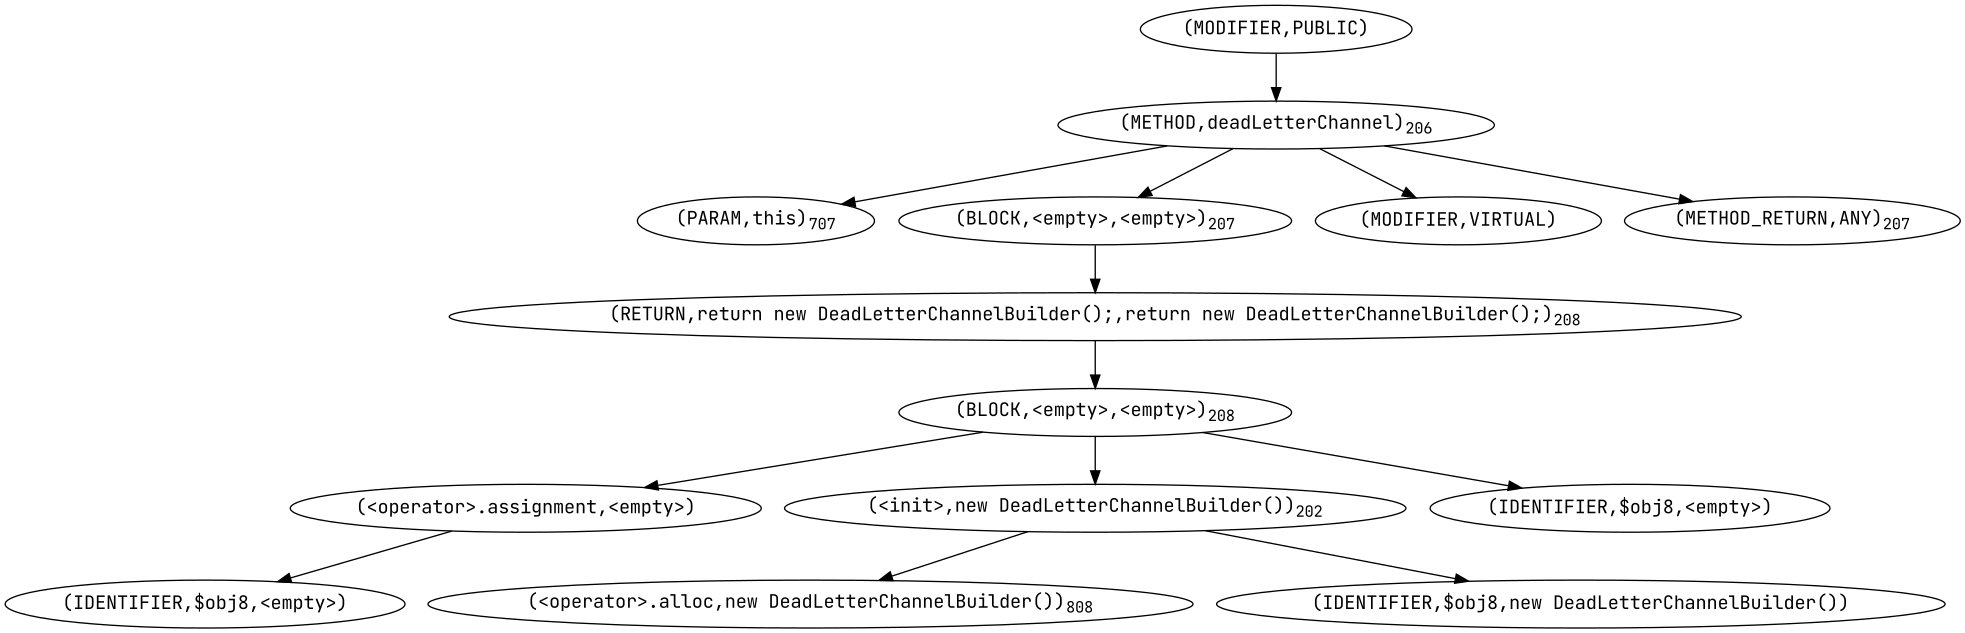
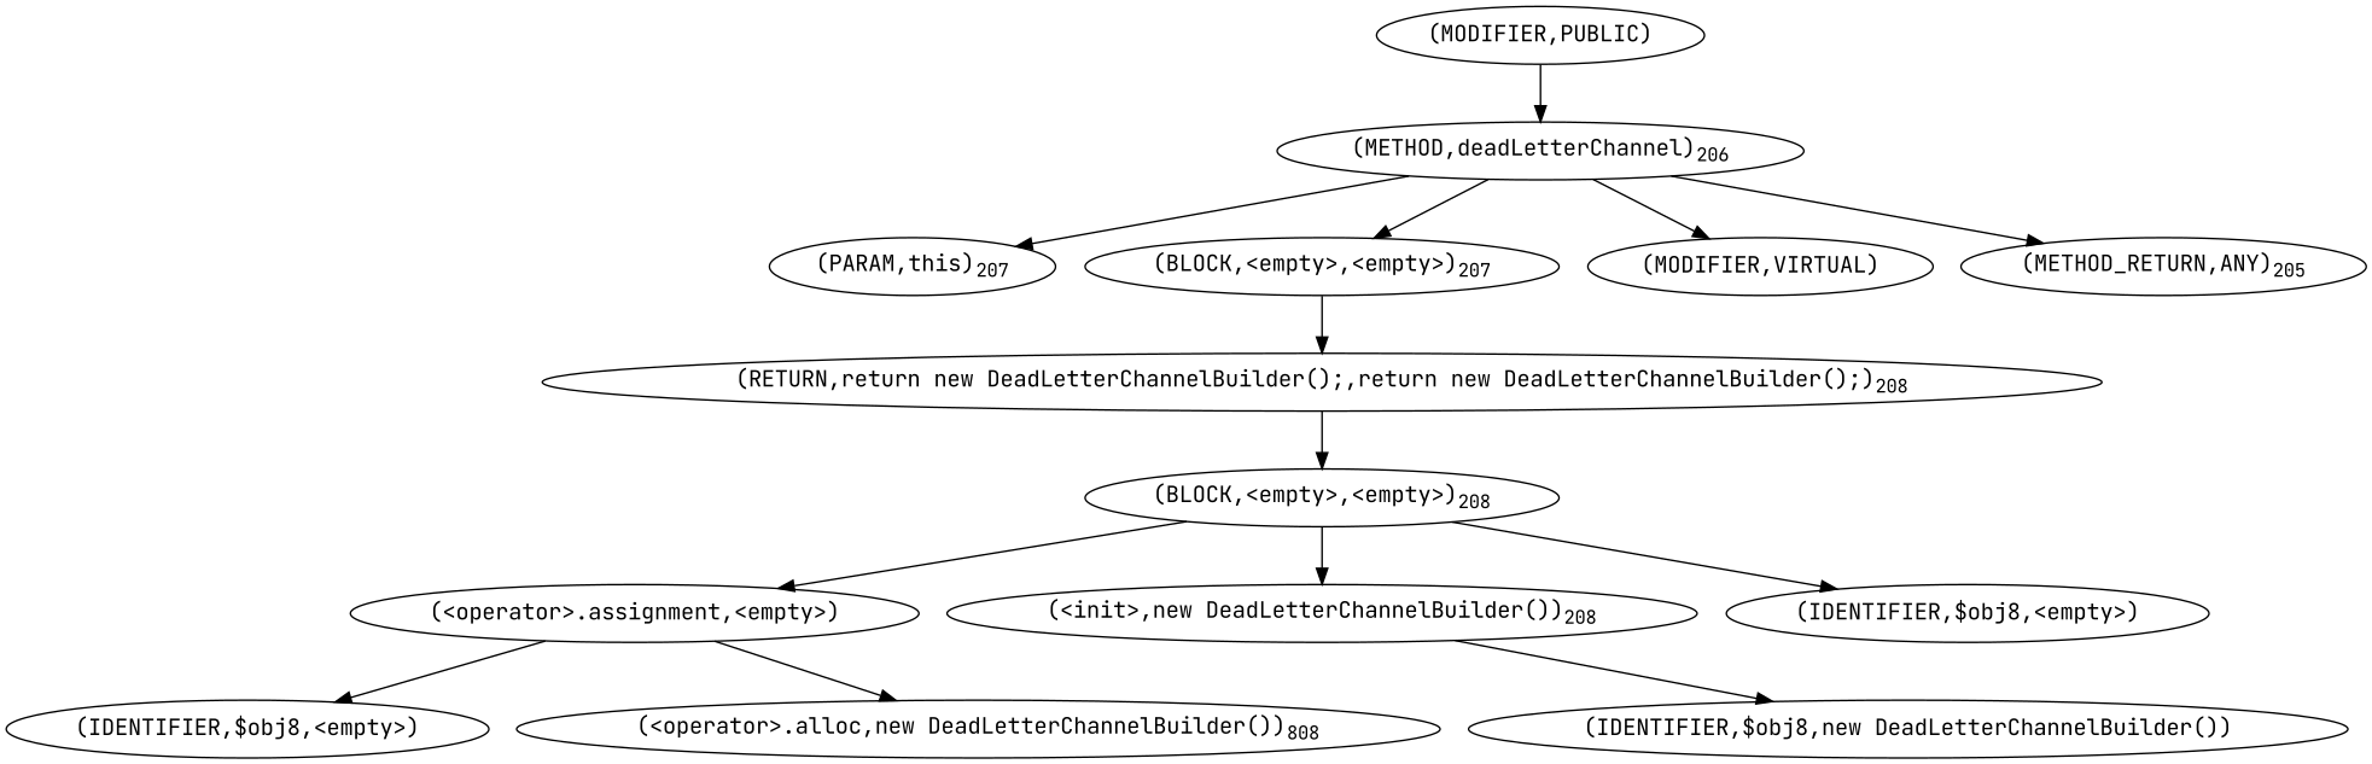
  digraph {
    fontname="JetBrains Mono"
    node [fontname="JetBrains Mono"]
    edge [fontname="JetBrains Mono"]
    n1 [label=<(METHOD,deadLetterChannel)<SUB>206</SUB>>]
-   n2 [label=<(PARAM,this)<SUB>707</SUB>>]
+   n2 [label=<(PARAM,this)<SUB>207</SUB>>]
    n3 [label=<(BLOCK,&lt;empty&gt;,&lt;empty&gt;)<SUB>207</SUB>>]
    n4 [label=<(MODIFIER,VIRTUAL)>]
-   n5 [label=<(METHOD_RETURN,ANY)<SUB>207</SUB>>]
+   n5 [label=<(METHOD_RETURN,ANY)<SUB>205</SUB>>]
    n6 [label=<(RETURN,return new DeadLetterChannelBuilder();,return new DeadLetterChannelBuilder();)<SUB>208</SUB>>]
    n7 [label=<(MODIFIER,PUBLIC)>]
    n8 [label=<(BLOCK,&lt;empty&gt;,&lt;empty&gt;)<SUB>208</SUB>>]
    n9 [label=<(&lt;operator&gt;.assignment,&lt;empty&gt;)>]
-   n10 [label=<(&lt;init&gt;,new DeadLetterChannelBuilder())<SUB>202</SUB>>]
+   n10 [label=<(&lt;init&gt;,new DeadLetterChannelBuilder())<SUB>208</SUB>>]
    n11 [label=<(IDENTIFIER,$obj8,&lt;empty&gt;)>]
    n12 [label=<(IDENTIFIER,$obj8,&lt;empty&gt;)>]
    n13 [label=<(&lt;operator&gt;.alloc,new DeadLetterChannelBuilder())<SUB>808</SUB>>]
    n14 [label=<(IDENTIFIER,$obj8,new DeadLetterChannelBuilder())>]
    n1 -> n2
    n1 -> n3
    n1 -> n4
    n1 -> n5
    n3 -> n6
    n6 -> n8
    n7 -> n1
    n8 -> n9
    n8 -> n10
    n8 -> n11
    n9 -> n12
-   n10 -> n13
+   n9 -> n13
    n10 -> n14
  }
